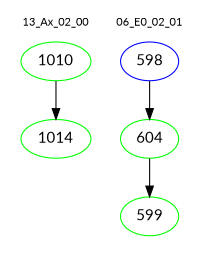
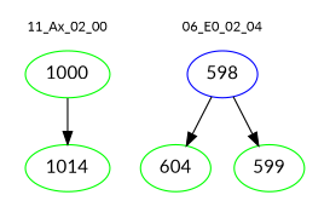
  digraph {
    fontname=Lato
    node [color=green fontname=Lato]
    edge [color=black fontname=Lato]
-   n1 [label=1010]
+   n1 [label=1000]
    n2 [label=1014]
    n3 [label=604]
    n4 [color=blue label=598]
    n5 [label=599]
    subgraph cluster_1 {
      color=white
      fontsize=10
-     label="13_Ax_02_00"
+     label="11_Ax_02_00"
      n1
      n2
    }
    subgraph cluster_2 {
      color=white
      fontsize=10
-     label="06_E0_02_01"
+     label="06_E0_02_04"
      n3
      n4
      n5
    }
    n1 -> n2
-   n3 -> n5
+   n4 -> n5
    n4 -> n3
  }
